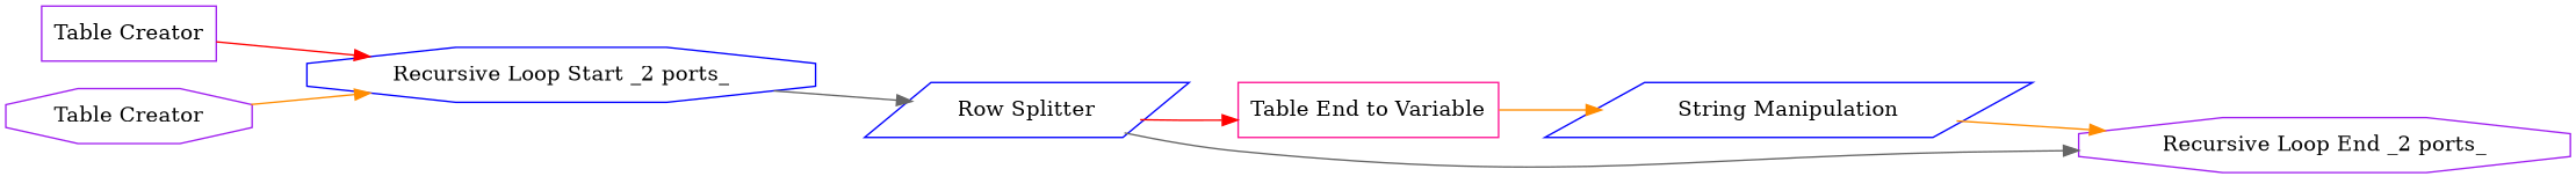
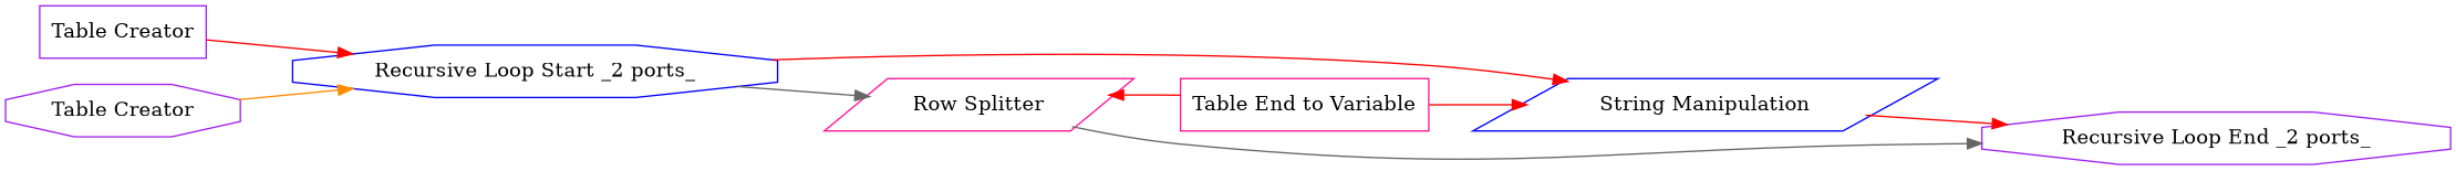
  digraph {
    rankdir=LR
    node [color=purple shape=octagon]
    edge [color=red]
    n1 [color=blue label="Recursive Loop Start _2 ports_"]
    n2 [color=blue label="String Manipulation" shape=parallelogram]
-   n3 [color=blue label="Row Splitter" shape=parallelogram]
+   n3 [color=deeppink label="Row Splitter" shape=parallelogram]
    n4 [label="Recursive Loop End _2 ports_"]
    n5 [color=deeppink label="Table End to Variable" shape=box]
    n6 [label="Table Creator" shape=box]
    n7 [label="Table Creator"]
+   n1 -> n2
    n1 -> n3 [color=gray40]
-   n2 -> n4 [color=darkorange]
+   n2 -> n4
    n3 -> n4 [color=gray40]
-   n3 -> n5
-   n5 -> n2 [color=darkorange]
+   n5 -> n3
+   n5 -> n2
    n6 -> n1
    n7 -> n1 [color=darkorange]
  }
